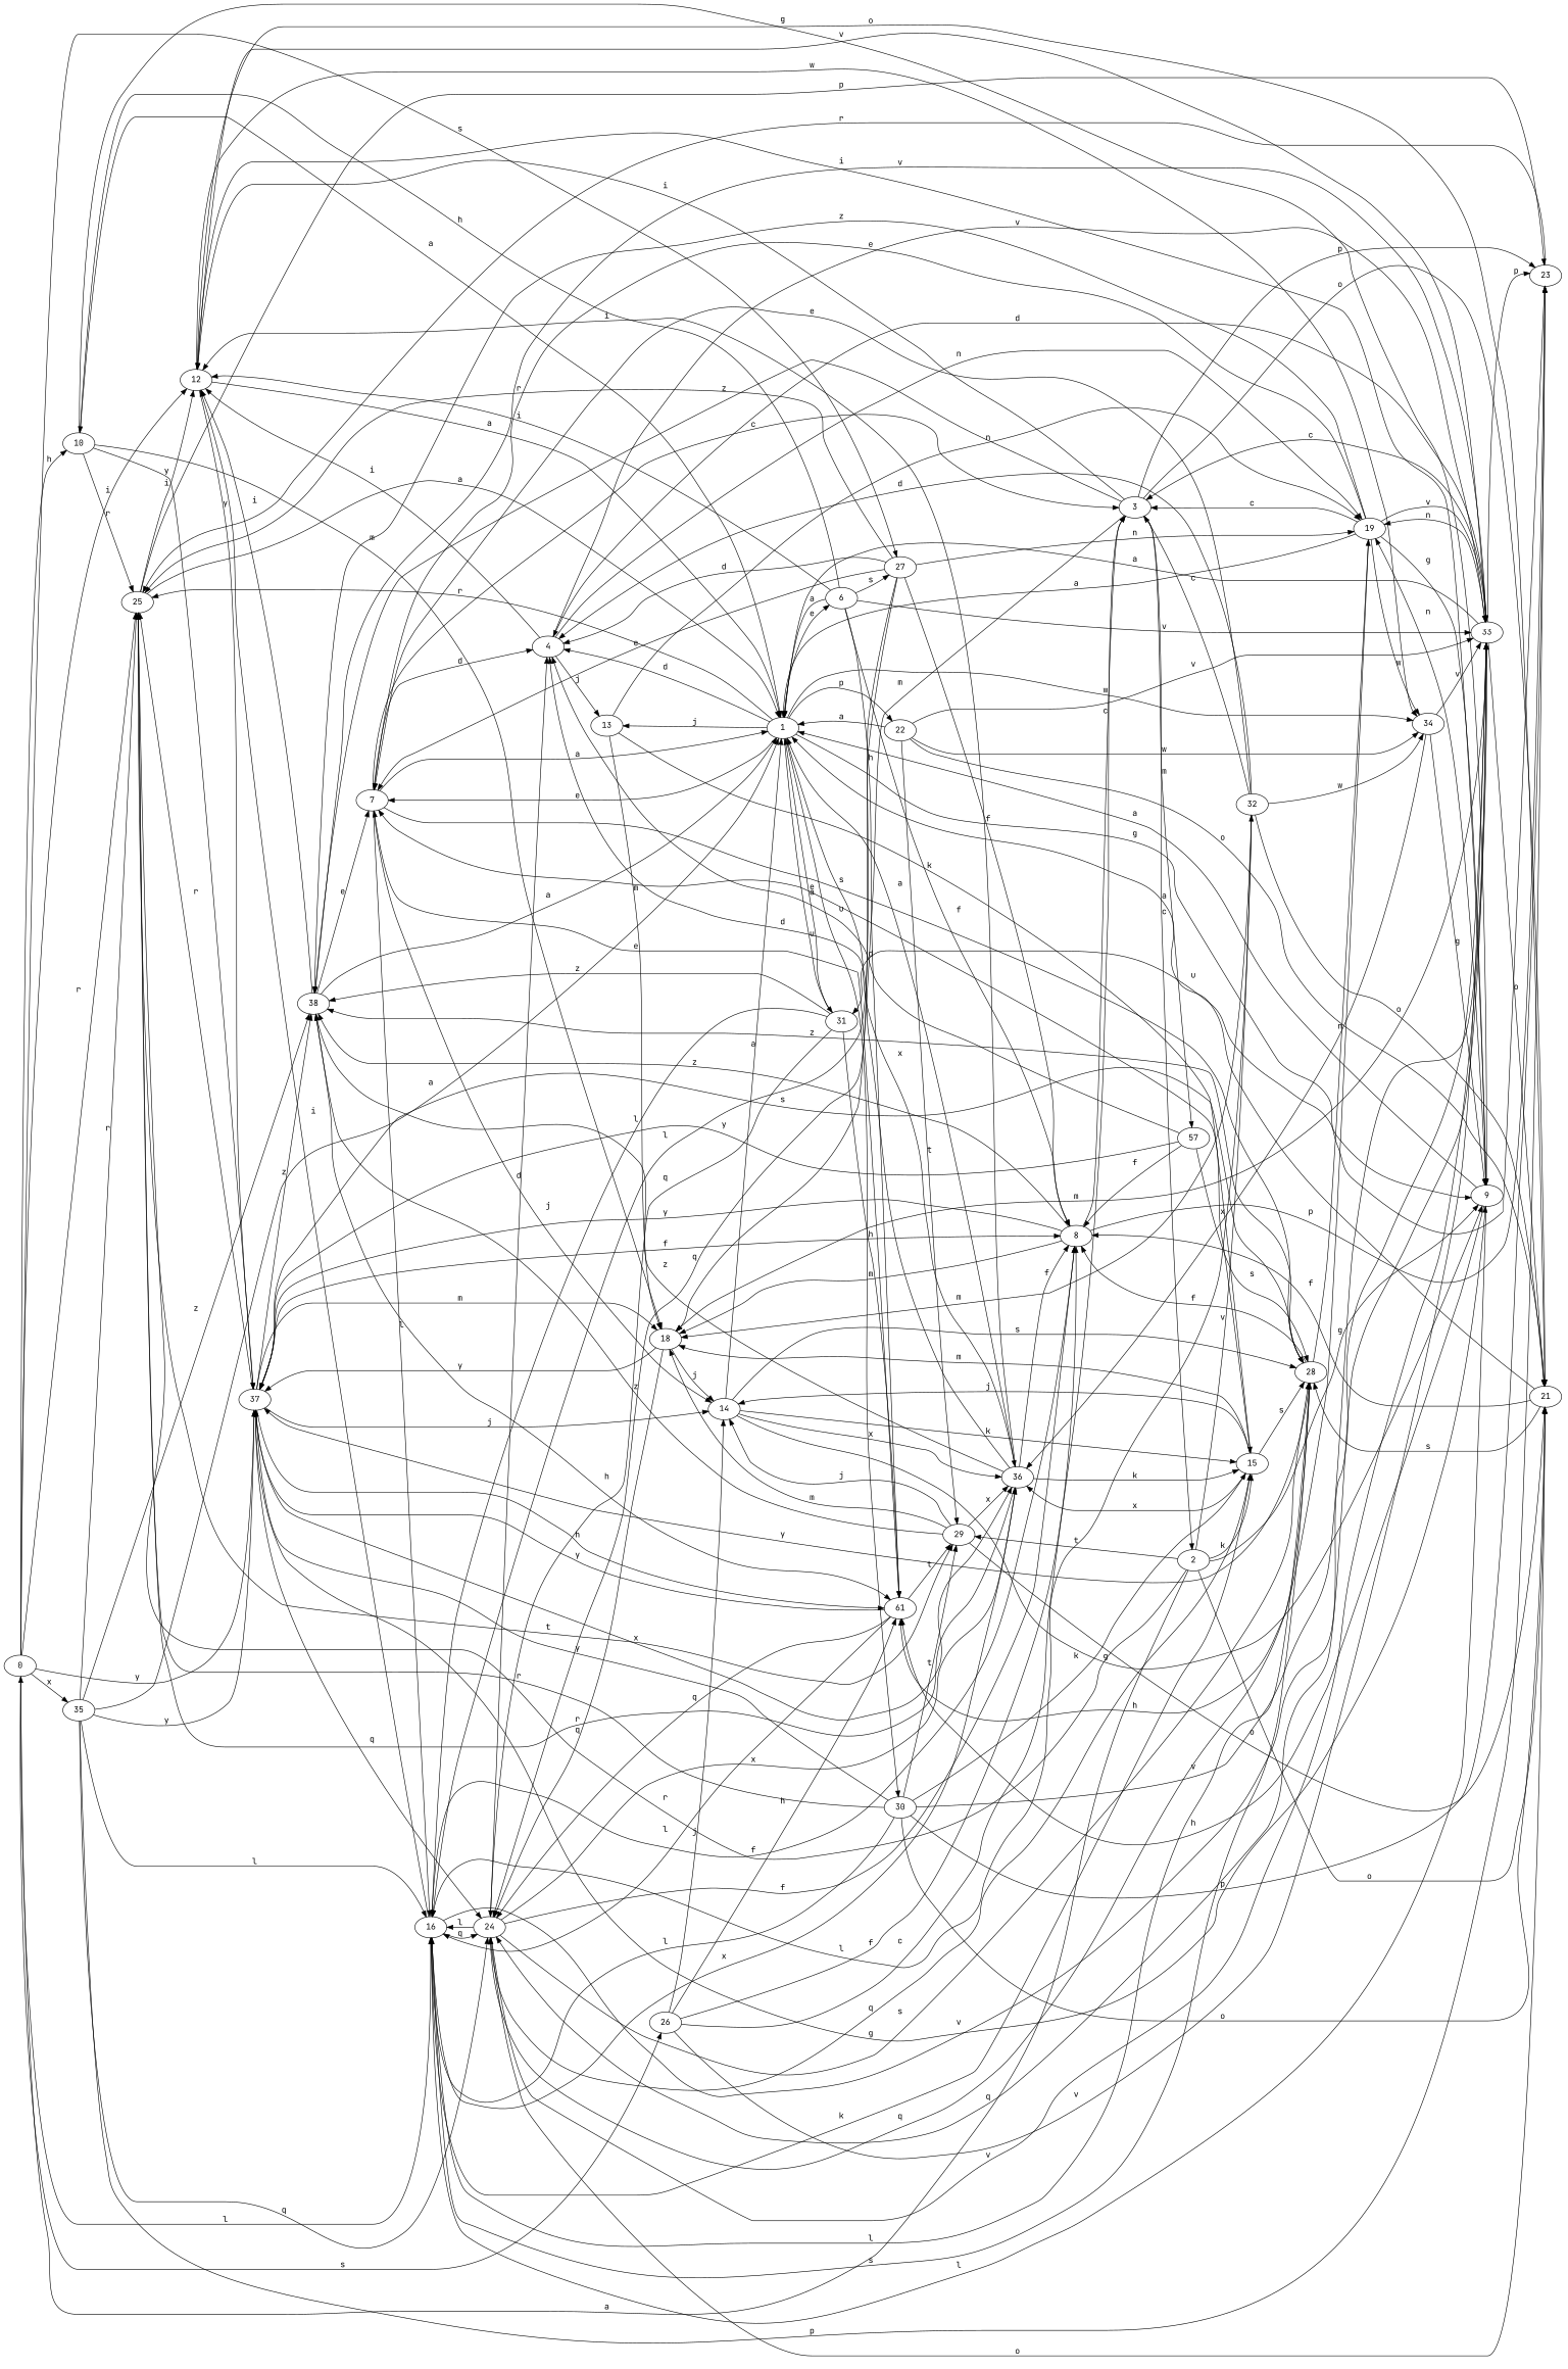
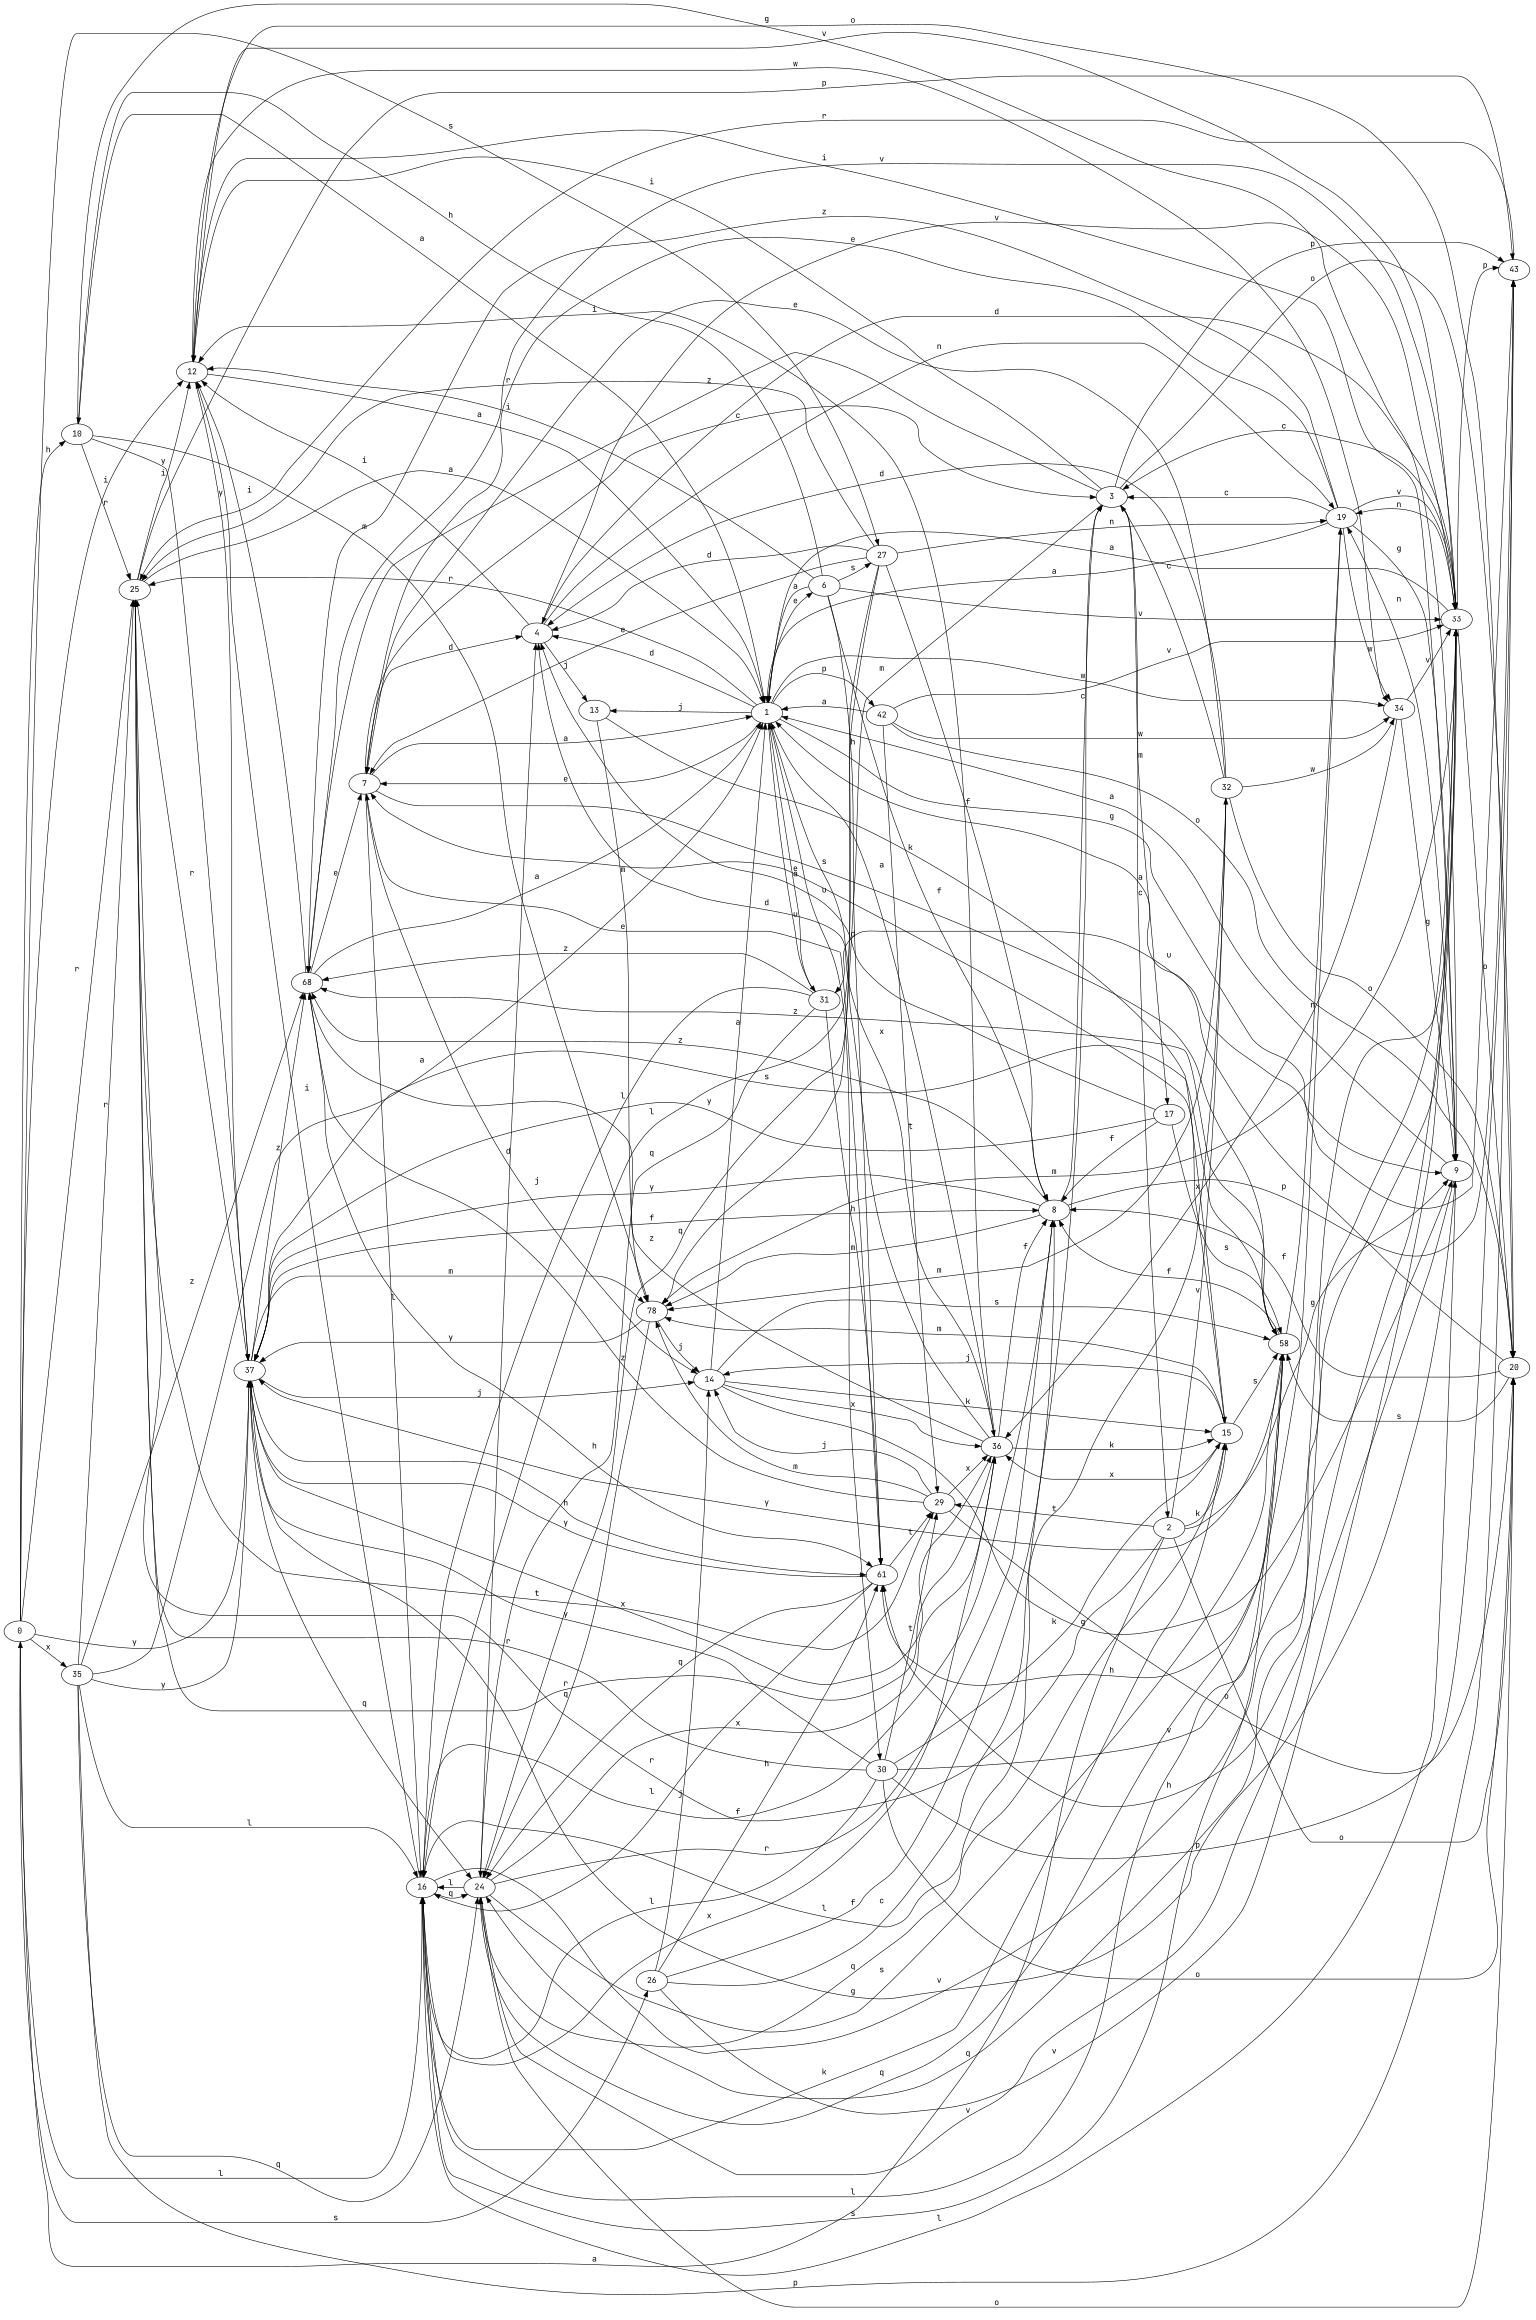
  strict digraph {
    fontname="JetBrains Mono"
    rankdir=LR
    node [fontname="JetBrains Mono"]
    edge [fontname="JetBrains Mono"]
    0
    10
    12
    16
    25
    26
    27
    35
    37
    1
    9
-   18
+   18 [label=78]
    34
-   21
+   21 [label=20]
    33
    36
    15
    8
-   28
+   28 [label=58]
    24
    29
-   23
+   23 [label=43]
    3
    n24 [label=61]
    14
    4
    7
    19
-   38
+   38 [label=68]
    6
    13
-   22
+   22 [label=42]
    30
    31
    2
    32
-   17 [label=57]
+   17
    0 -> 10 [label=h]
    0 -> 12 [label=i]
    0 -> 16 [label=l]
    0 -> 25 [label=r]
    0 -> 26 [label=s]
    0 -> 27 [label=s]
    0 -> 35 [label=x]
    0 -> 37 [label=y]
    10 -> 25 [label=r]
    10 -> 37 [label=y]
    10 -> 1 [label=a]
    10 -> 9 [label=g]
    10 -> 18 [label=m]
    12 -> 37 [label=y]
    12 -> 1 [label=a]
    12 -> 34 [label=w]
    12 -> 21 [label=o]
    12 -> 33 [label=v]
    16 -> 12 [label=i]
    16 -> 33 [label=v]
    16 -> 36 [label=x]
    16 -> 15 [label=k]
    16 -> 8 [label=f]
    16 -> 28 [label=s]
    16 -> 24 [label=q]
    25 -> 12 [label=i]
    25 -> 1 [label=a]
    25 -> 29 [label=t]
    25 -> 23 [label=p]
    26 -> 33 [label=v]
    26 -> 8 [label=f]
    26 -> 3 [label=c]
    26 -> n24 [label=h]
    26 -> 14 [label=j]
    27 -> 16 [label=l]
    27 -> 25 [label=r]
    27 -> 8 [label=f]
    27 -> 24 [label=q]
    27 -> 4 [label=d]
    27 -> 7 [label=e]
    27 -> 19 [label=n]
    35 -> 16 [label=l]
    35 -> 25 [label=r]
    35 -> 37 [label=y]
    35 -> 1 [label=a]
    35 -> 24 [label=q]
    35 -> 23 [label=p]
    35 -> 38 [label=z]
    37 -> 25 [label=r]
    37 -> 9 [label=g]
    37 -> 18 [label=m]
    37 -> 36 [label=x]
    37 -> 8 [label=f]
    37 -> 28 [label=s]
    37 -> 24 [label=q]
    37 -> n24 [label=h]
    37 -> 14 [label=j]
    37 -> 38 [label=z]
    1 -> 25 [label=r]
    1 -> 9 [label=g]
    1 -> 34 [label=w]
    1 -> 36 [label=x]
    1 -> 4 [label=d]
    1 -> 7 [label=e]
    1 -> 6 [label=e]
    1 -> 13 [label=j]
    1 -> 22 [label=p]
    1 -> 30 [label=u]
    1 -> 31 [label=u]
    9 -> 12 [label=i]
    9 -> 16 [label=l]
    9 -> 1 [label=a]
    9 -> n24 [label=h]
    9 -> 19 [label=n]
    18 -> 37 [label=y]
    18 -> 24 [label=q]
    18 -> 14 [label=j]
    34 -> 9 [label=g]
    34 -> 33 [label=v]
    34 -> 36 [label=x]
    21 -> 1 [label=a]
    21 -> 8 [label=f]
    21 -> 28 [label=s]
    33 -> 1 [label=a]
    33 -> 18 [label=m]
    33 -> 21 [label=o]
    33 -> 24 [label=q]
    33 -> 23 [label=p]
    33 -> 3 [label=c]
    33 -> 4 [label=d]
    33 -> 19 [label=n]
    36 -> 12 [label=i]
    36 -> 25 [label=r]
    36 -> 1 [label=a]
    36 -> 15 [label=k]
    36 -> 8 [label=f]
    36 -> 4 [label=d]
    36 -> 38 [label=z]
    15 -> 18 [label=m]
    15 -> 36 [label=x]
    15 -> 28 [label=s]
    15 -> 24 [label=q]
    15 -> 14 [label=j]
    15 -> 7 [label=e]
    8 -> 37 [label=y]
    8 -> 18 [label=m]
    8 -> 23 [label=p]
    8 -> 3 [label=c]
    8 -> 38 [label=z]
    28 -> 16 [label=l]
    28 -> 37 [label=y]
    28 -> 8 [label=f]
    28 -> 24 [label=q]
    28 -> 19 [label=n]
    28 -> 38 [label=z]
    24 -> 16 [label=l]
    24 -> 21 [label=o]
    24 -> 33 [label=v]
    24 -> 36 [label=x]
-   24 -> 8 [label=f]
+   24 -> 8 [label=r]
    24 -> 28 [label=s]
    24 -> 4 [label=d]
    29 -> 18 [label=m]
    29 -> 21 [label=o]
    29 -> 36 [label=x]
    29 -> 14 [label=j]
    29 -> 38 [label=z]
    23 -> 25 [label=r]
    23 -> 31 [label=u]
    3 -> 12 [label=i]
    3 -> 18 [label=m]
    3 -> 21 [label=o]
    3 -> 23 [label=p]
    3 -> 38 [label=z]
    3 -> 2 [label=c]
    3 -> 17 [label=m]
    n24 -> 16 [label=l]
    n24 -> 37 [label=y]
    n24 -> 24 [label=q]
    n24 -> 29 [label=t]
    n24 -> 7 [label=e]
    14 -> 1 [label=a]
    14 -> 9 [label=g]
    14 -> 36 [label=x]
    14 -> 15 [label=k]
    14 -> 28 [label=s]
    4 -> 12 [label=i]
    4 -> 33 [label=v]
    4 -> 19 [label=n]
    4 -> 13 [label=j]
    7 -> 16 [label=l]
    7 -> 1 [label=a]
    7 -> 28 [label=s]
    7 -> 3 [label=c]
    7 -> 14 [label=j]
    7 -> 4 [label=d]
    19 -> 1 [label=a]
    19 -> 9 [label=g]
    19 -> 34 [label=w]
    19 -> 33 [label=v]
    19 -> 3 [label=c]
    19 -> n24 [label=h]
    19 -> 7 [label=e]
    19 -> 38 [label=z]
    38 -> 12 [label=i]
    38 -> 1 [label=a]
    38 -> 33 [label=v]
    38 -> n24 [label=h]
    38 -> 7 [label=e]
    6 -> 10 [label=h]
    6 -> 12 [label=i]
    6 -> 27 [label=s]
    6 -> 1 [label=a]
    6 -> 33 [label=v]
    6 -> 8 [label=f]
    6 -> n24 [label=h]
    13 -> 18 [label=m]
    13 -> 15 [label=k]
-   13 -> 19 [label=n]
    22 -> 1 [label=a]
    22 -> 34 [label=w]
    22 -> 21 [label=o]
    22 -> 33 [label=v]
    22 -> 29 [label=t]
    30 -> 16 [label=l]
    30 -> 25 [label=r]
    30 -> 37 [label=y]
    30 -> 21 [label=o]
    30 -> 33 [label=v]
    30 -> 15 [label=k]
    30 -> 29 [label=t]
    30 -> 23 [label=p]
    31 -> 16 [label=l]
    31 -> 1 [label=a]
    31 -> 24 [label=q]
    31 -> n24 [label=h]
    31 -> 38 [label=z]
    2 -> 0 [label=a]
    2 -> 25 [label=r]
    2 -> 9 [label=g]
    2 -> 21 [label=o]
    2 -> 15 [label=k]
    2 -> 29 [label=t]
    2 -> 32 [label=v]
    32 -> 16 [label=l]
    32 -> 18 [label=m]
    32 -> 34 [label=w]
    32 -> 21 [label=o]
    32 -> 3 [label=c]
    32 -> 4 [label=d]
    32 -> 7 [label=e]
    17 -> 37 [label=y]
    17 -> 8 [label=f]
    17 -> 28 [label=s]
    17 -> 4 [label=d]
  }
